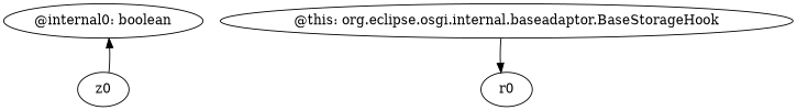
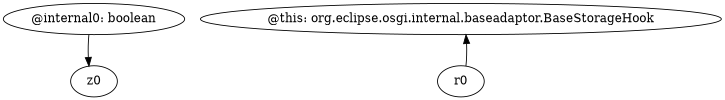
  digraph {
    n1 [label="@internal0: boolean"]
    n2 [label=z0]
    n3 [label="@this: org.eclipse.osgi.internal.baseadaptor.BaseStorageHook"]
    n4 [label=r0]
-   n2 -> n1
-   n3 -> n4
+   n1 -> n2
+   n4 -> n3
  }
